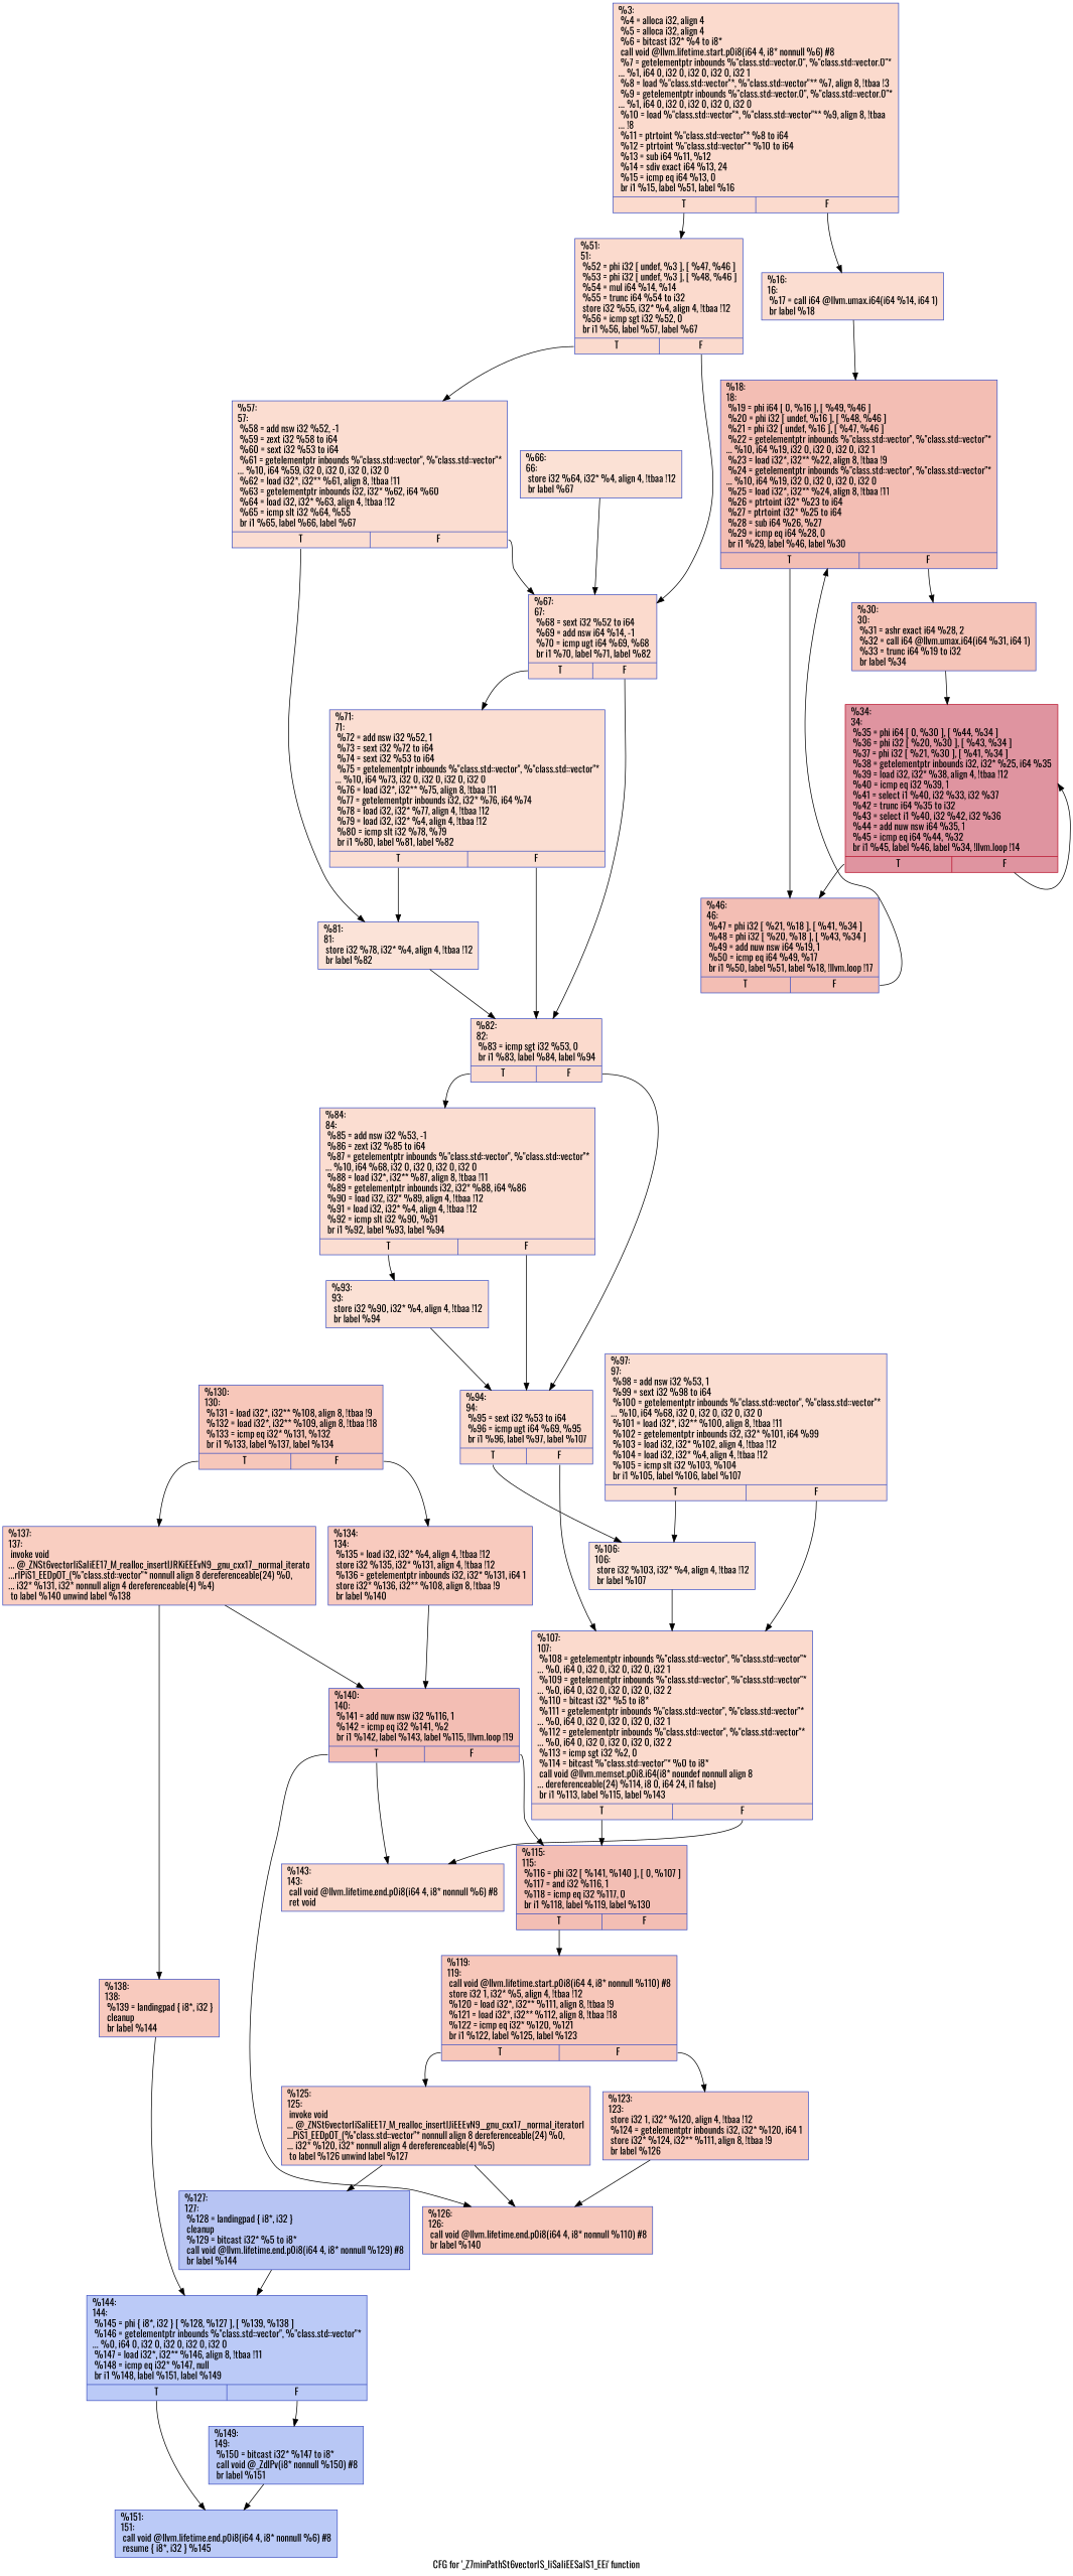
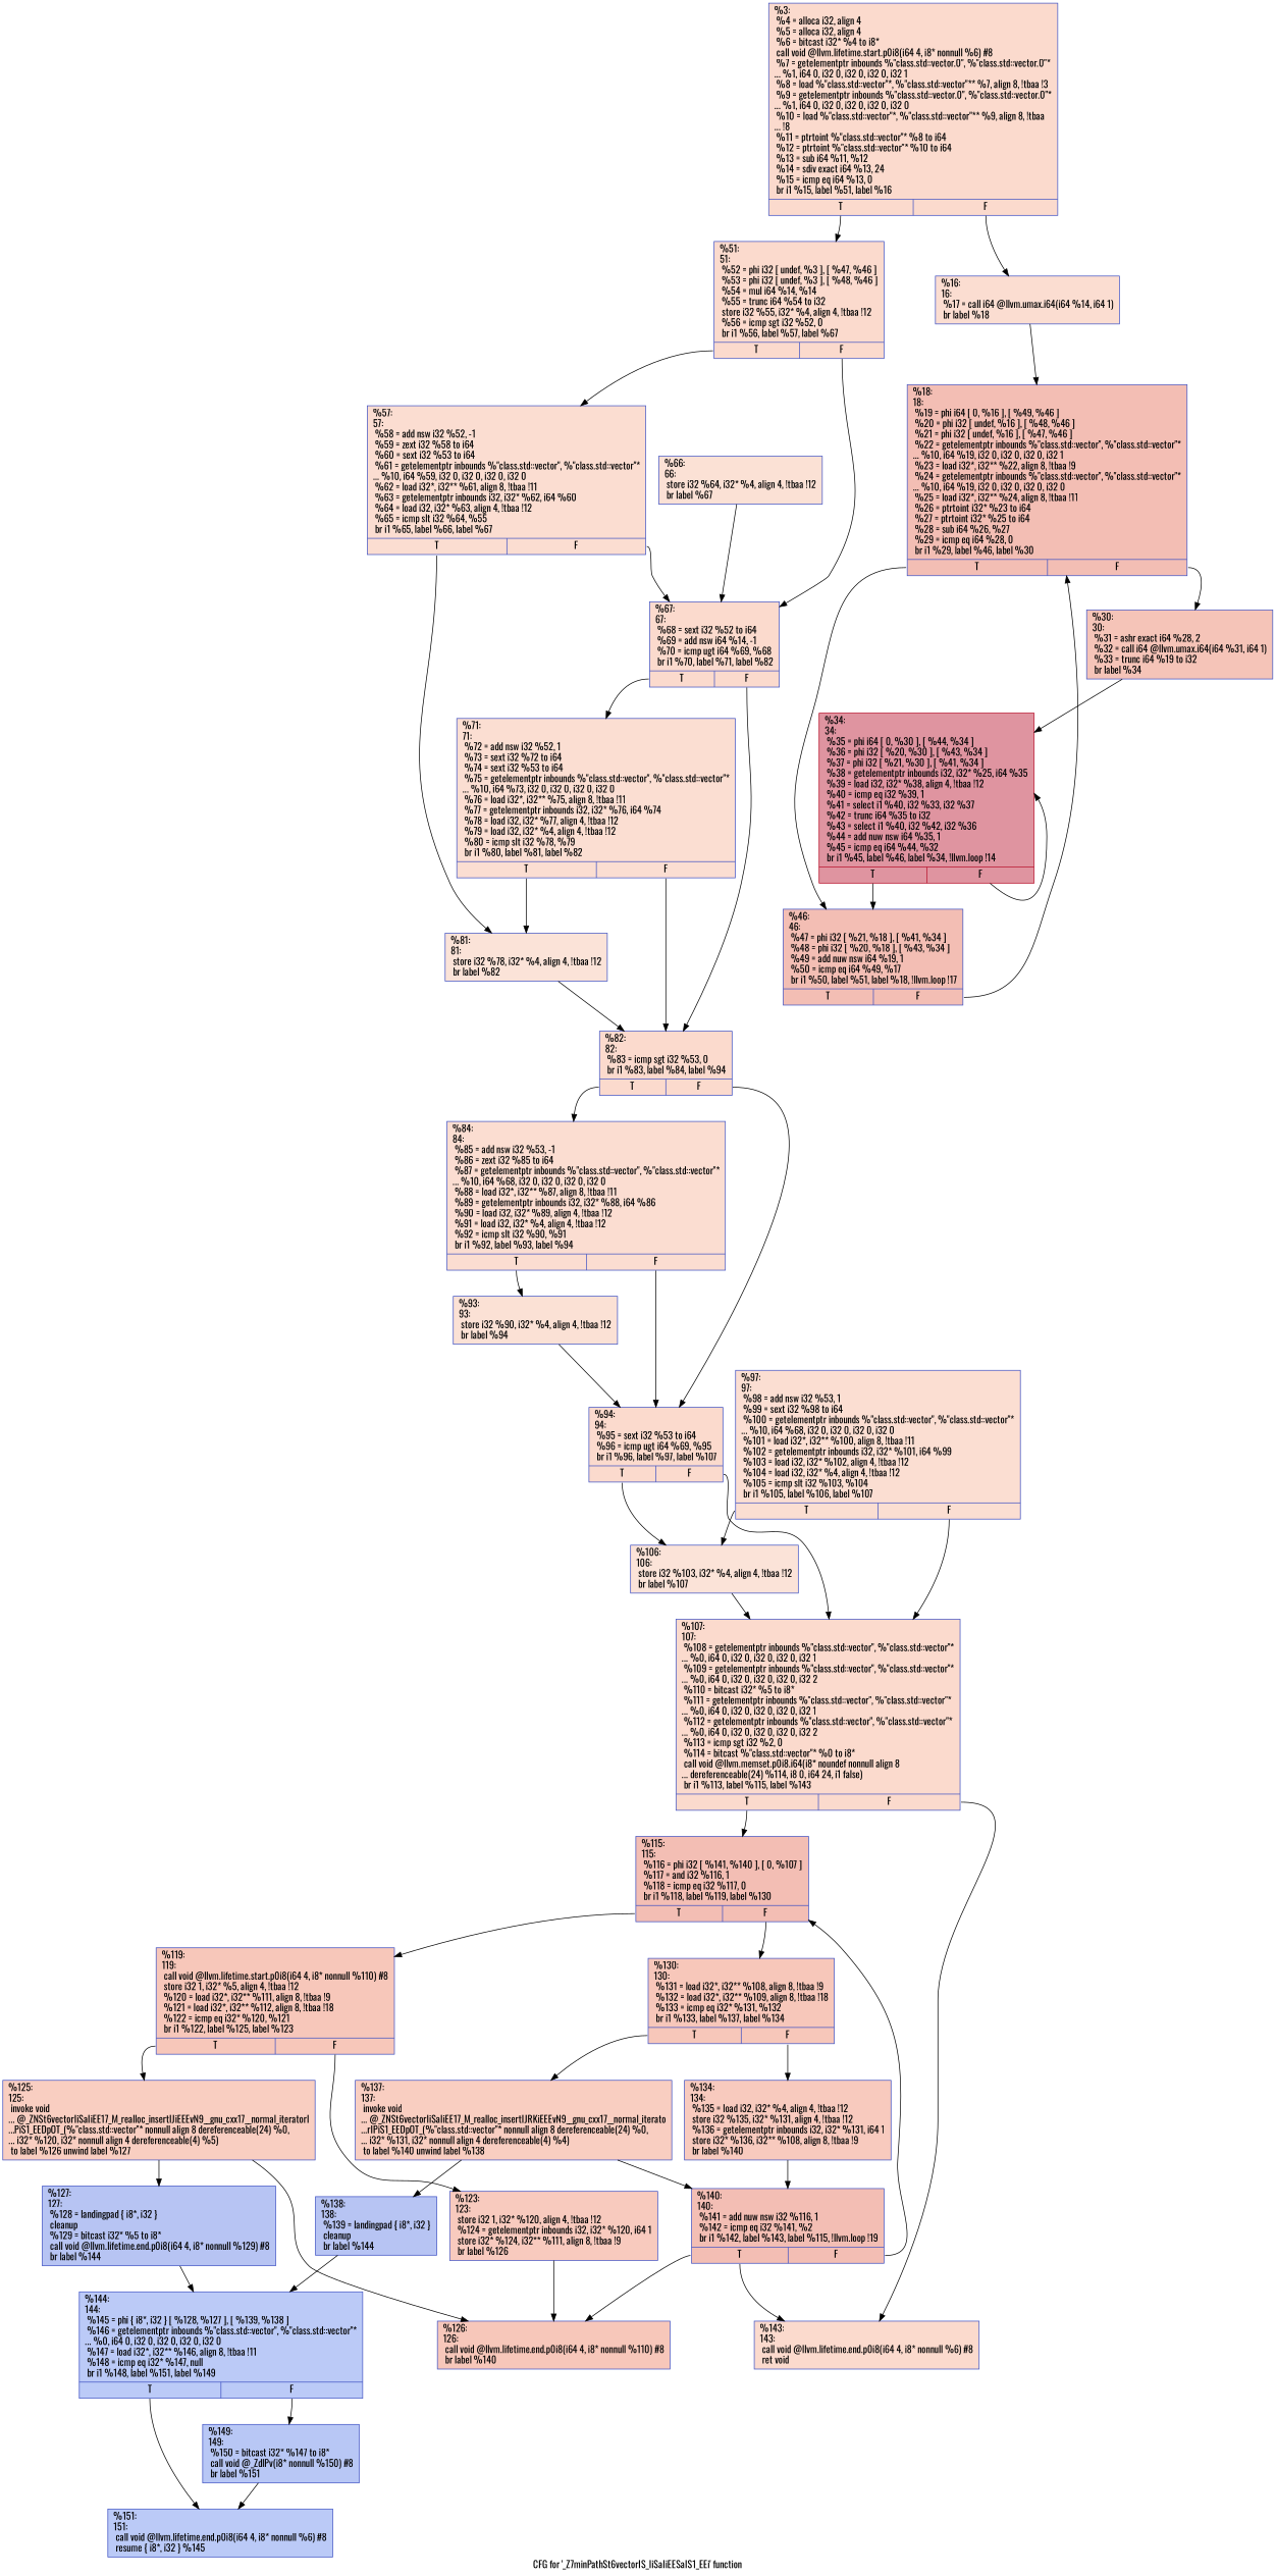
  digraph {
    fontname=Oswald
    label="CFG for '_Z7minPathSt6vectorIS_IiSaIiEESaIS1_EEi' function"
    node [color="#3d50c3ff" fillcolor="#f7ac8e70" fontname=Oswald shape=record style=filled]
    edge [fontname=Oswald tailport=s0]
    n1 [label="{%3:\l  %4 = alloca i32, align 4\l  %5 = alloca i32, align 4\l  %6 = bitcast i32* %4 to i8*\l  call void @llvm.lifetime.start.p0i8(i64 4, i8* nonnull %6) #8\l  %7 = getelementptr inbounds %\"class.std::vector.0\", %\"class.std::vector.0\"*\l... %1, i64 0, i32 0, i32 0, i32 0, i32 1\l  %8 = load %\"class.std::vector\"*, %\"class.std::vector\"** %7, align 8, !tbaa !3\l  %9 = getelementptr inbounds %\"class.std::vector.0\", %\"class.std::vector.0\"*\l... %1, i64 0, i32 0, i32 0, i32 0, i32 0\l  %10 = load %\"class.std::vector\"*, %\"class.std::vector\"** %9, align 8, !tbaa\l... !8\l  %11 = ptrtoint %\"class.std::vector\"* %8 to i64\l  %12 = ptrtoint %\"class.std::vector\"* %10 to i64\l  %13 = sub i64 %11, %12\l  %14 = sdiv exact i64 %13, 24\l  %15 = icmp eq i64 %13, 0\l  br i1 %15, label %51, label %16\l|{<s0>T|<s1>F}}"]
    n2 [label="{%51:\l51:                                               \l  %52 = phi i32 [ undef, %3 ], [ %47, %46 ]\l  %53 = phi i32 [ undef, %3 ], [ %48, %46 ]\l  %54 = mul i64 %14, %14\l  %55 = trunc i64 %54 to i32\l  store i32 %55, i32* %4, align 4, !tbaa !12\l  %56 = icmp sgt i32 %52, 0\l  br i1 %56, label %57, label %67\l|{<s0>T|<s1>F}}"]
    n3 [fillcolor="#f7b39670" label="{%16:\l16:                                               \l  %17 = call i64 @llvm.umax.i64(i64 %14, i64 1)\l  br label %18\l}"]
    n4 [fillcolor="#f7b39670" label="{%57:\l57:                                               \l  %58 = add nsw i32 %52, -1\l  %59 = zext i32 %58 to i64\l  %60 = sext i32 %53 to i64\l  %61 = getelementptr inbounds %\"class.std::vector\", %\"class.std::vector\"*\l... %10, i64 %59, i32 0, i32 0, i32 0, i32 0\l  %62 = load i32*, i32** %61, align 8, !tbaa !11\l  %63 = getelementptr inbounds i32, i32* %62, i64 %60\l  %64 = load i32, i32* %63, align 4, !tbaa !12\l  %65 = icmp slt i32 %64, %55\l  br i1 %65, label %66, label %67\l|{<s0>T|<s1>F}}"]
    n5 [label="{%67:\l67:                                               \l  %68 = sext i32 %52 to i64\l  %69 = add nsw i64 %14, -1\l  %70 = icmp ugt i64 %69, %68\l  br i1 %70, label %71, label %82\l|{<s0>T|<s1>F}}"]
    n6 [fillcolor="#e36c5570" label="{%18:\l18:                                               \l  %19 = phi i64 [ 0, %16 ], [ %49, %46 ]\l  %20 = phi i32 [ undef, %16 ], [ %48, %46 ]\l  %21 = phi i32 [ undef, %16 ], [ %47, %46 ]\l  %22 = getelementptr inbounds %\"class.std::vector\", %\"class.std::vector\"*\l... %10, i64 %19, i32 0, i32 0, i32 0, i32 1\l  %23 = load i32*, i32** %22, align 8, !tbaa !9\l  %24 = getelementptr inbounds %\"class.std::vector\", %\"class.std::vector\"*\l... %10, i64 %19, i32 0, i32 0, i32 0, i32 0\l  %25 = load i32*, i32** %24, align 8, !tbaa !11\l  %26 = ptrtoint i32* %23 to i64\l  %27 = ptrtoint i32* %25 to i64\l  %28 = sub i64 %26, %27\l  %29 = icmp eq i64 %28, 0\l  br i1 %29, label %46, label %30\l|{<s0>T|<s1>F}}"]
    n7 [fillcolor="#f6bfa670" label="{%81:\l81:                                               \l  store i32 %78, i32* %4, align 4, !tbaa !12\l  br label %82\l}"]
    n8 [fillcolor="#f7b59970" label="{%71:\l71:                                               \l  %72 = add nsw i32 %52, 1\l  %73 = sext i32 %72 to i64\l  %74 = sext i32 %53 to i64\l  %75 = getelementptr inbounds %\"class.std::vector\", %\"class.std::vector\"*\l... %10, i64 %73, i32 0, i32 0, i32 0, i32 0\l  %76 = load i32*, i32** %75, align 8, !tbaa !11\l  %77 = getelementptr inbounds i32, i32* %76, i64 %74\l  %78 = load i32, i32* %77, align 4, !tbaa !12\l  %79 = load i32, i32* %4, align 4, !tbaa !12\l  %80 = icmp slt i32 %78, %79\l  br i1 %80, label %81, label %82\l|{<s0>T|<s1>F}}"]
    n9 [label="{%82:\l82:                                               \l  %83 = icmp sgt i32 %53, 0\l  br i1 %83, label %84, label %94\l|{<s0>T|<s1>F}}"]
    n10 [fillcolor="#e36c5570" label="{%46:\l46:                                               \l  %47 = phi i32 [ %21, %18 ], [ %41, %34 ]\l  %48 = phi i32 [ %20, %18 ], [ %43, %34 ]\l  %49 = add nuw nsw i64 %19, 1\l  %50 = icmp eq i64 %49, %17\l  br i1 %50, label %51, label %18, !llvm.loop !17\l|{<s0>T|<s1>F}}"]
    n11 [fillcolor="#e97a5f70" label="{%30:\l30:                                               \l  %31 = ashr exact i64 %28, 2\l  %32 = call i64 @llvm.umax.i64(i64 %31, i64 1)\l  %33 = trunc i64 %19 to i32\l  br label %34\l}"]
    n12 [color="#b70d28ff" fillcolor="#b70d2870" label="{%34:\l34:                                               \l  %35 = phi i64 [ 0, %30 ], [ %44, %34 ]\l  %36 = phi i32 [ %20, %30 ], [ %43, %34 ]\l  %37 = phi i32 [ %21, %30 ], [ %41, %34 ]\l  %38 = getelementptr inbounds i32, i32* %25, i64 %35\l  %39 = load i32, i32* %38, align 4, !tbaa !12\l  %40 = icmp eq i32 %39, 1\l  %41 = select i1 %40, i32 %33, i32 %37\l  %42 = trunc i64 %35 to i32\l  %43 = select i1 %40, i32 %42, i32 %36\l  %44 = add nuw nsw i64 %35, 1\l  %45 = icmp eq i64 %44, %32\l  br i1 %45, label %46, label %34, !llvm.loop !14\l|{<s0>T|<s1>F}}"]
    n13 [fillcolor="#f7bca170" label="{%66:\l66:                                               \l  store i32 %64, i32* %4, align 4, !tbaa !12\l  br label %67\l}"]
    n14 [fillcolor="#f7b39670" label="{%84:\l84:                                               \l  %85 = add nsw i32 %53, -1\l  %86 = zext i32 %85 to i64\l  %87 = getelementptr inbounds %\"class.std::vector\", %\"class.std::vector\"*\l... %10, i64 %68, i32 0, i32 0, i32 0, i32 0\l  %88 = load i32*, i32** %87, align 8, !tbaa !11\l  %89 = getelementptr inbounds i32, i32* %88, i64 %86\l  %90 = load i32, i32* %89, align 4, !tbaa !12\l  %91 = load i32, i32* %4, align 4, !tbaa !12\l  %92 = icmp slt i32 %90, %91\l  br i1 %92, label %93, label %94\l|{<s0>T|<s1>F}}"]
    n15 [label="{%94:\l94:                                               \l  %95 = sext i32 %53 to i64\l  %96 = icmp ugt i64 %69, %95\l  br i1 %96, label %97, label %107\l|{<s0>T|<s1>F}}"]
    n16 [fillcolor="#f7bca170" label="{%93:\l93:                                               \l  store i32 %90, i32* %4, align 4, !tbaa !12\l  br label %94\l}"]
    n17 [label="{%107:\l107:                                              \l  %108 = getelementptr inbounds %\"class.std::vector\", %\"class.std::vector\"*\l... %0, i64 0, i32 0, i32 0, i32 0, i32 1\l  %109 = getelementptr inbounds %\"class.std::vector\", %\"class.std::vector\"*\l... %0, i64 0, i32 0, i32 0, i32 0, i32 2\l  %110 = bitcast i32* %5 to i8*\l  %111 = getelementptr inbounds %\"class.std::vector\", %\"class.std::vector\"*\l... %0, i64 0, i32 0, i32 0, i32 0, i32 1\l  %112 = getelementptr inbounds %\"class.std::vector\", %\"class.std::vector\"*\l... %0, i64 0, i32 0, i32 0, i32 0, i32 2\l  %113 = icmp sgt i32 %2, 0\l  %114 = bitcast %\"class.std::vector\"* %0 to i8*\l  call void @llvm.memset.p0i8.i64(i8* noundef nonnull align 8\l... dereferenceable(24) %114, i8 0, i64 24, i1 false)\l  br i1 %113, label %115, label %143\l|{<s0>T|<s1>F}}"]
    n18 [fillcolor="#f6bfa670" label="{%106:\l106:                                              \l  store i32 %103, i32* %4, align 4, !tbaa !12\l  br label %107\l}"]
    n19 [fillcolor="#f7b59970" label="{%97:\l97:                                               \l  %98 = add nsw i32 %53, 1\l  %99 = sext i32 %98 to i64\l  %100 = getelementptr inbounds %\"class.std::vector\", %\"class.std::vector\"*\l... %10, i64 %68, i32 0, i32 0, i32 0, i32 0\l  %101 = load i32*, i32** %100, align 8, !tbaa !11\l  %102 = getelementptr inbounds i32, i32* %101, i64 %99\l  %103 = load i32, i32* %102, align 4, !tbaa !12\l  %104 = load i32, i32* %4, align 4, !tbaa !12\l  %105 = icmp slt i32 %103, %104\l  br i1 %105, label %106, label %107\l|{<s0>T|<s1>F}}"]
    n20 [fillcolor="#e36c5570" label="{%115:\l115:                                              \l  %116 = phi i32 [ %141, %140 ], [ 0, %107 ]\l  %117 = and i32 %116, 1\l  %118 = icmp eq i32 %117, 0\l  br i1 %118, label %119, label %130\l|{<s0>T|<s1>F}}"]
    n21 [label="{%143:\l143:                                              \l  call void @llvm.lifetime.end.p0i8(i64 4, i8* nonnull %6) #8\l  ret void\l}"]
    n22 [fillcolor="#ec7f6370" label="{%119:\l119:                                              \l  call void @llvm.lifetime.start.p0i8(i64 4, i8* nonnull %110) #8\l  store i32 1, i32* %5, align 4, !tbaa !12\l  %120 = load i32*, i32** %111, align 8, !tbaa !9\l  %121 = load i32*, i32** %112, align 8, !tbaa !18\l  %122 = icmp eq i32* %120, %121\l  br i1 %122, label %125, label %123\l|{<s0>T|<s1>F}}"]
    n23 [fillcolor="#ec7f6370" label="{%130:\l130:                                              \l  %131 = load i32*, i32** %108, align 8, !tbaa !9\l  %132 = load i32*, i32** %109, align 8, !tbaa !18\l  %133 = icmp eq i32* %131, %132\l  br i1 %133, label %137, label %134\l|{<s0>T|<s1>F}}"]
    n24 [fillcolor="#f2907270" label="{%125:\l125:                                              \l  invoke void\l... @_ZNSt6vectorIiSaIiEE17_M_realloc_insertIJiEEEvN9__gnu_cxx17__normal_iteratorI\l...PiS1_EEDpOT_(%\"class.std::vector\"* nonnull align 8 dereferenceable(24) %0,\l... i32* %120, i32* nonnull align 4 dereferenceable(4) %5)\l          to label %126 unwind label %127\l}"]
    n25 [fillcolor="#ef886b70" label="{%123:\l123:                                              \l  store i32 1, i32* %120, align 4, !tbaa !12\l  %124 = getelementptr inbounds i32, i32* %120, i64 1\l  store i32* %124, i32** %111, align 8, !tbaa !9\l  br label %126\l}"]
    n26 [fillcolor="#f2907270" label="{%137:\l137:                                              \l  invoke void\l... @_ZNSt6vectorIiSaIiEE17_M_realloc_insertIJRKiEEEvN9__gnu_cxx17__normal_iterato\l...rIPiS1_EEDpOT_(%\"class.std::vector\"* nonnull align 8 dereferenceable(24) %0,\l... i32* %131, i32* nonnull align 4 dereferenceable(4) %4)\l          to label %140 unwind label %138\l}"]
    n27 [fillcolor="#ef886b70" label="{%134:\l134:                                              \l  %135 = load i32, i32* %4, align 4, !tbaa !12\l  store i32 %135, i32* %131, align 4, !tbaa !12\l  %136 = getelementptr inbounds i32, i32* %131, i64 1\l  store i32* %136, i32** %108, align 8, !tbaa !9\l  br label %140\l}"]
    n28 [fillcolor="#ec7f6370" label="{%126:\l126:                                              \l  call void @llvm.lifetime.end.p0i8(i64 4, i8* nonnull %110) #8\l  br label %140\l}"]
    n29 [fillcolor="#5b7ae570" label="{%127:\l127:                                              \l  %128 = landingpad \{ i8*, i32 \}\l          cleanup\l  %129 = bitcast i32* %5 to i8*\l  call void @llvm.lifetime.end.p0i8(i64 4, i8* nonnull %129) #8\l  br label %144\l}"]
    n30 [fillcolor="#e36c5570" label="{%140:\l140:                                              \l  %141 = add nuw nsw i32 %116, 1\l  %142 = icmp eq i32 %141, %2\l  br i1 %142, label %143, label %115, !llvm.loop !19\l|{<s0>T|<s1>F}}"]
-   n31 [fillcolor="#ef886b70" label="{%138:\l138:                                              \l  %139 = landingpad \{ i8*, i32 \}\l          cleanup\l  br label %144\l}"]
+   n31 [fillcolor="#5b7ae570" label="{%138:\l138:                                              \l  %139 = landingpad \{ i8*, i32 \}\l          cleanup\l  br label %144\l}"]
    n32 [fillcolor="#6687ed70" label="{%144:\l144:                                              \l  %145 = phi \{ i8*, i32 \} [ %128, %127 ], [ %139, %138 ]\l  %146 = getelementptr inbounds %\"class.std::vector\", %\"class.std::vector\"*\l... %0, i64 0, i32 0, i32 0, i32 0, i32 0\l  %147 = load i32*, i32** %146, align 8, !tbaa !11\l  %148 = icmp eq i32* %147, null\l  br i1 %148, label %151, label %149\l|{<s0>T|<s1>F}}"]
    n33 [fillcolor="#6687ed70" label="{%151:\l151:                                              \l  call void @llvm.lifetime.end.p0i8(i64 4, i8* nonnull %6) #8\l  resume \{ i8*, i32 \} %145\l}"]
    n34 [fillcolor="#5f7fe870" label="{%149:\l149:                                              \l  %150 = bitcast i32* %147 to i8*\l  call void @_ZdlPv(i8* nonnull %150) #8\l  br label %151\l}"]
    n1 -> n2
    n1 -> n3 [tailport=s1]
    n2 -> n4
    n2 -> n5 [tailport=s1]
    n3 -> n6
    n4 -> n5 [tailport=s1]
    n4 -> n7
    n5 -> n8
    n5 -> n9 [tailport=s1]
    n6 -> n10
    n6 -> n11 [tailport=s1]
    n7 -> n9
    n8 -> n7
    n8 -> n9 [tailport=s1]
    n9 -> n14
    n9 -> n15 [tailport=s1]
    n10 -> n6 [tailport=s1]
    n11 -> n12
    n12 -> n10
    n12 -> n12 [tailport=s1]
    n13 -> n5
    n14 -> n15 [tailport=s1]
    n14 -> n16
    n15 -> n17 [tailport=s1]
    n15 -> n18
    n16 -> n15
    n17 -> n20
    n17 -> n21 [tailport=s1]
    n18 -> n17
    n19 -> n17 [tailport=s1]
    n19 -> n18
    n20 -> n22
+   n20 -> n23 [tailport=s1]
    n22 -> n24
    n22 -> n25 [tailport=s1]
    n23 -> n26
    n23 -> n27 [tailport=s1]
    n24 -> n28
    n24 -> n29
    n25 -> n28
    n26 -> n30
    n26 -> n31
    n27 -> n30
    n29 -> n32
    n30 -> n20 [tailport=s1]
    n30 -> n21
    n30 -> n28
    n31 -> n32
    n32 -> n33
    n32 -> n34 [tailport=s1]
    n34 -> n33
  }
